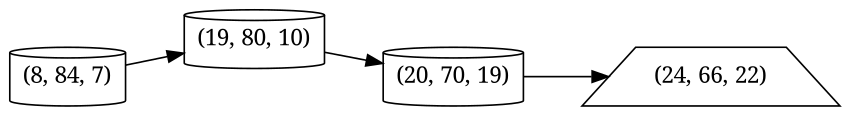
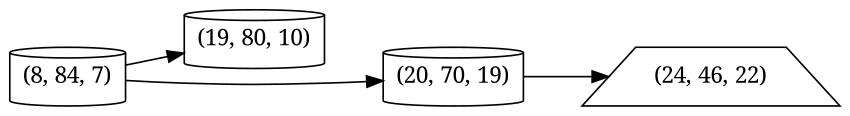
  digraph {
    fontname="Noto Serif"
    rankdir=LR
    node [fontname="Noto Serif" shape=cylinder]
    edge [fontname="Noto Serif" style=solid]
    n1 [label="(19, 80, 10)"]
    "(8, 84, 7)"
    "(20, 70, 19)"
-   "(24, 66, 22)" [shape=trapezium]
-   n1 -> "(20, 70, 19)"
+   "(24, 66, 22)" [shape=trapezium label="(24, 46, 22)"]
+   "(8, 84, 7)" -> "(20, 70, 19)"
    "(8, 84, 7)" -> n1
    "(20, 70, 19)" -> "(24, 66, 22)"
  }
